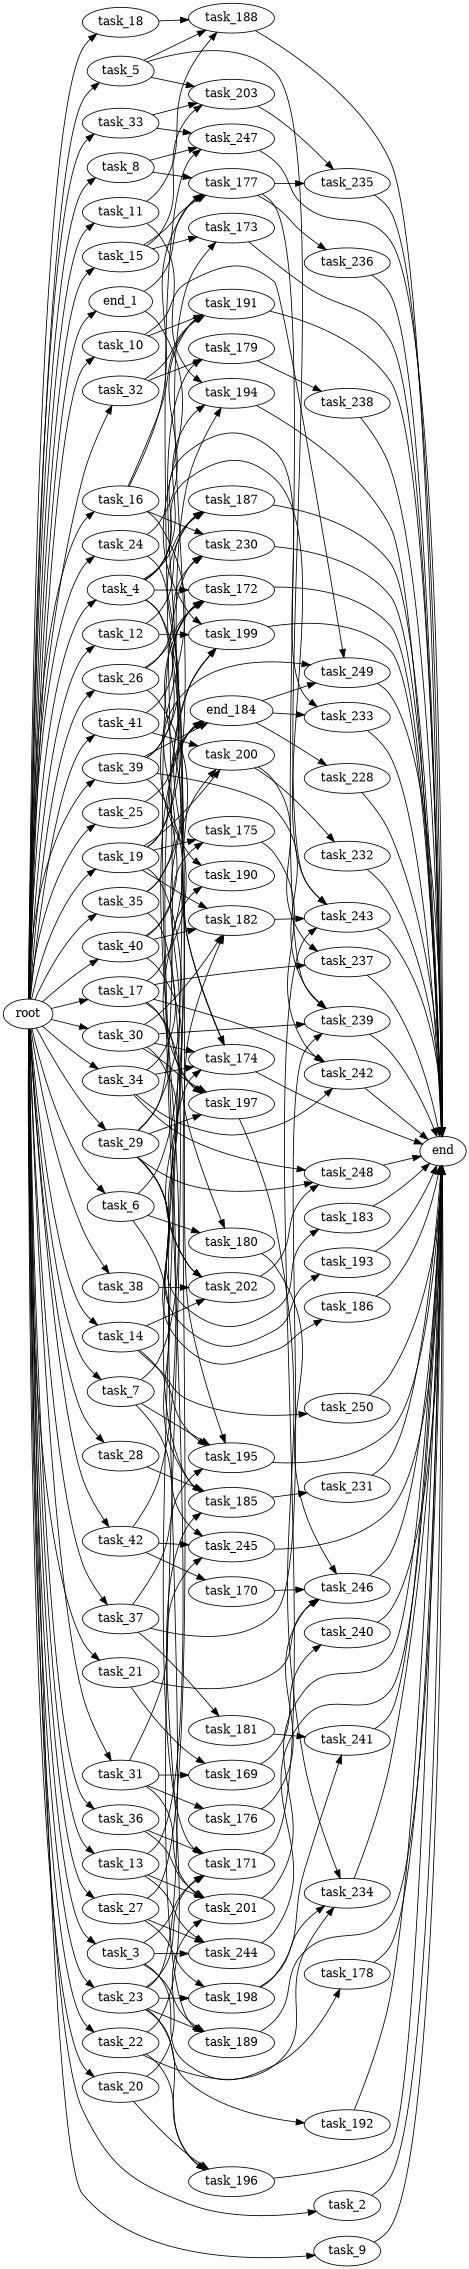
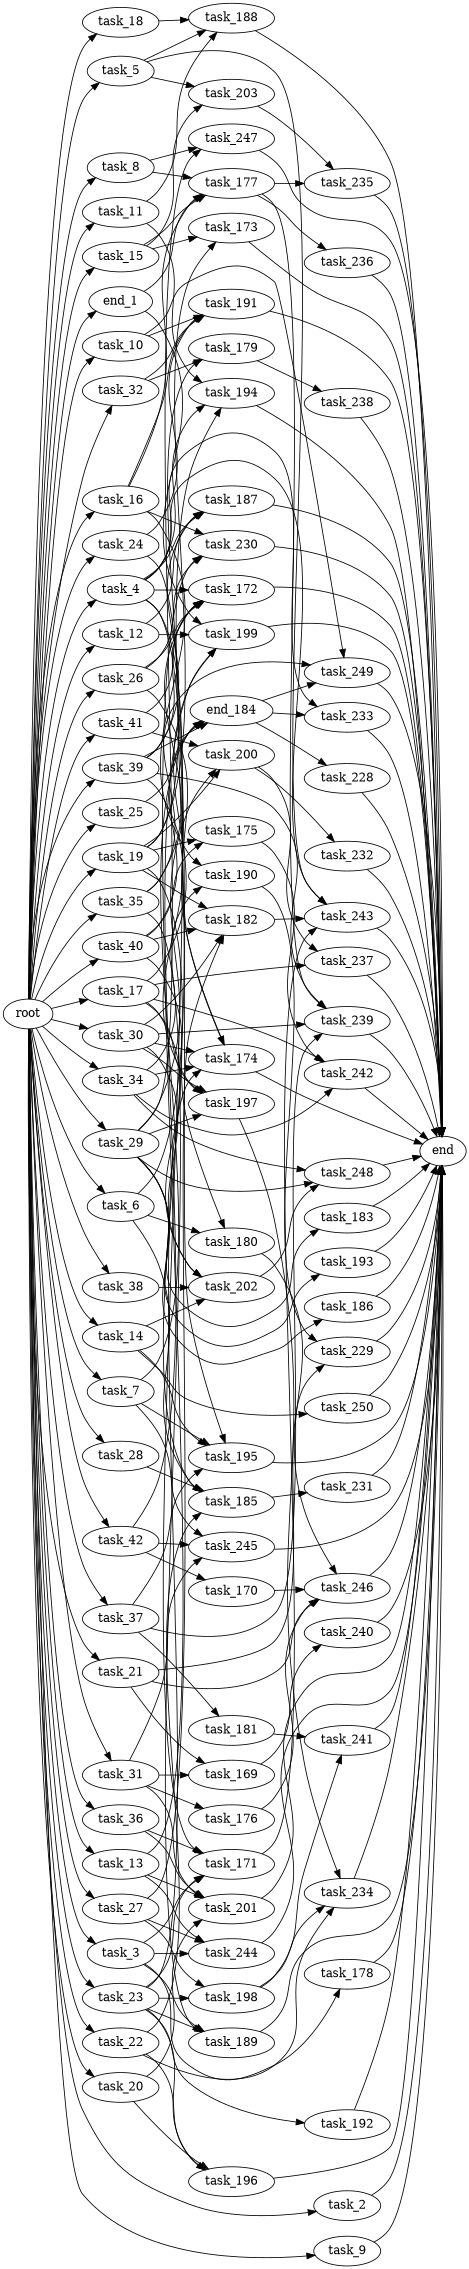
  digraph {
    rankdir=LR
    task_12
    task_199
    task_187
    end
    task_36
    task_201
    task_171
    task_200
    task_237
    task_232
    task_180
    task_246
    task_42
    task_245
    task_170
    task_19
    task_179
    task_182
    task_175
    task_185
    task_173
    task_238
    task_243
    task_242
    task_231
    task_249
    task_196
    root
    task_10
    task_18
    n31 [label=end_1]
    task_4
-   task_33
    task_8
    task_15
    task_5
    task_14
    task_38
    task_16
    task_7
    task_27
    task_26
    task_30
    task_39
    task_17
    task_31
    task_2
    task_41
    task_35
    task_3
    task_40
    task_22
    task_29
    task_21
    task_28
    task_23
    task_25
    task_6
    task_32
    task_20
    task_9
    task_37
    task_34
    task_13
    task_24
    task_11
    task_191
    task_188
    task_177
    task_172
    task_194
    task_233
    task_174
    task_203
    task_247
    task_250
    task_195
    task_202
    task_230
    task_190
    n81 [label=end_184]
    task_244
    task_198
    task_239
    task_197
    task_176
    task_169
    task_189
    task_178
    task_234
    task_183
    task_193
    task_248
    task_186
+   task_229
    task_192
    task_181
    task_235
    task_236
    task_228
    task_241
    task_240
    task_12 -> task_199
    task_12 -> task_187
    task_199 -> end
    task_187 -> end
    task_36 -> task_201
    task_36 -> task_171
    task_201 -> end
    task_171 -> task_243
    task_200 -> task_237
    task_200 -> task_232
    task_237 -> end
    task_232 -> end
    task_180 -> task_246
    task_246 -> end
    task_42 -> task_199
    task_42 -> task_245
    task_42 -> task_170
    task_245 -> end
    task_170 -> task_246
    task_19 -> task_200
    task_19 -> task_179
    task_19 -> task_182
    task_19 -> task_175
    task_19 -> task_185
    task_19 -> task_173
    task_179 -> task_238
    task_182 -> task_243
    task_175 -> task_242
    task_185 -> task_231
    task_173 -> end
    task_238 -> end
    task_243 -> end
    task_242 -> end
    task_231 -> end
    task_249 -> end
    task_196 -> end
    root -> task_12
    root -> task_36
    root -> task_42
    root -> task_19
    root -> task_10
    root -> task_18
    root -> n31
    root -> task_4
-   root -> task_33
    root -> task_8
    root -> task_15
    root -> task_5
    root -> task_14
    root -> task_38
    root -> task_16
    root -> task_7
    root -> task_27
    root -> task_26
    root -> task_30
    root -> task_39
    root -> task_17
    root -> task_31
    root -> task_2
    root -> task_41
    root -> task_35
    root -> task_3
    root -> task_40
    root -> task_22
    root -> task_29
    root -> task_21
    root -> task_28
    root -> task_23
    root -> task_25
    root -> task_6
    root -> task_32
    root -> task_20
    root -> task_9
    root -> task_37
    root -> task_34
    root -> task_13
    root -> task_24
    root -> task_11
    task_10 -> task_249
    task_10 -> task_191
    task_18 -> task_188
    n31 -> task_199
    n31 -> task_177
    task_4 -> task_187
    task_4 -> task_171
    task_4 -> task_243
    task_4 -> task_172
    task_4 -> task_194
    task_4 -> task_233
    task_4 -> task_174
-   task_33 -> task_203
-   task_33 -> task_247
    task_8 -> task_177
    task_8 -> task_247
    task_15 -> task_173
    task_15 -> task_177
    task_15 -> task_203
    task_5 -> task_243
    task_5 -> task_188
    task_5 -> task_203
    task_14 -> task_250
    task_14 -> task_195
    task_14 -> task_202
    task_38 -> task_202
    task_16 -> task_191
    task_16 -> task_177
    task_16 -> task_230
    task_16 -> task_190
    task_7 -> task_245
    task_7 -> task_195
    task_7 -> n81
    task_27 -> task_182
    task_27 -> task_244
    task_27 -> task_198
    task_26 -> task_172
    task_26 -> task_174
    task_26 -> task_230
    task_30 -> task_182
    task_30 -> task_174
    task_30 -> task_202
    task_30 -> task_239
    task_30 -> task_197
    task_39 -> task_187
    task_39 -> task_172
    task_39 -> n81
    task_39 -> task_239
    task_39 -> task_197
    task_17 -> task_199
    task_17 -> task_237
    task_17 -> task_242
    task_17 -> task_202
    task_17 -> task_197
    task_31 -> task_201
    task_31 -> task_245
    task_31 -> task_176
    task_31 -> task_169
    task_2 -> end
    task_41 -> task_200
    task_41 -> task_172
    task_35 -> task_249
    task_35 -> task_172
    task_35 -> task_189
    task_3 -> task_171
    task_3 -> task_244
    task_3 -> task_189
    task_3 -> task_178
    task_40 -> task_180
    task_40 -> task_182
    task_40 -> task_175
    task_40 -> n81
    task_22 -> task_185
    task_22 -> task_196
    task_22 -> task_234
    task_29 -> task_200
    task_29 -> task_247
    task_29 -> task_197
    task_29 -> task_183
    task_29 -> task_193
    task_29 -> task_248
    task_29 -> task_186
    task_21 -> task_246
    task_21 -> task_169
+   task_21 -> task_229
    task_28 -> task_185
    task_23 -> task_171
    task_23 -> task_196
    task_23 -> task_174
    task_23 -> task_198
    task_23 -> task_189
    task_23 -> task_192
    task_25 -> n81
    task_6 -> task_180
    task_6 -> task_185
    task_6 -> task_194
    task_32 -> task_179
    task_32 -> task_191
    task_20 -> task_201
    task_20 -> task_196
    task_9 -> end
    task_37 -> task_195
    task_37 -> task_239
    task_37 -> task_181
    task_34 -> task_242
    task_34 -> task_174
    task_34 -> task_190
    task_34 -> task_248
    task_13 -> task_201
    task_13 -> task_230
    task_13 -> task_244
    task_24 -> task_191
    task_24 -> task_195
    task_11 -> task_188
    task_11 -> task_194
    task_191 -> end
    task_188 -> end
    task_177 -> task_239
    task_177 -> task_235
    task_177 -> task_236
    task_172 -> end
    task_194 -> end
    task_233 -> end
    task_174 -> end
    task_203 -> task_235
    task_247 -> end
    task_250 -> end
    task_195 -> end
    task_202 -> task_248
    task_230 -> end
+   task_190 -> task_229
    n81 -> task_249
    n81 -> task_233
    n81 -> task_228
    task_244 -> end
    task_198 -> task_234
    task_198 -> task_241
    task_239 -> end
    task_197 -> task_234
    task_176 -> task_246
    task_169 -> task_240
    task_189 -> end
    task_178 -> end
    task_234 -> end
    task_183 -> end
    task_193 -> end
    task_248 -> end
    task_186 -> end
+   task_229 -> end
    task_192 -> end
    task_181 -> task_241
    task_235 -> end
    task_236 -> end
    task_228 -> end
    task_241 -> end
    task_240 -> end
  }
